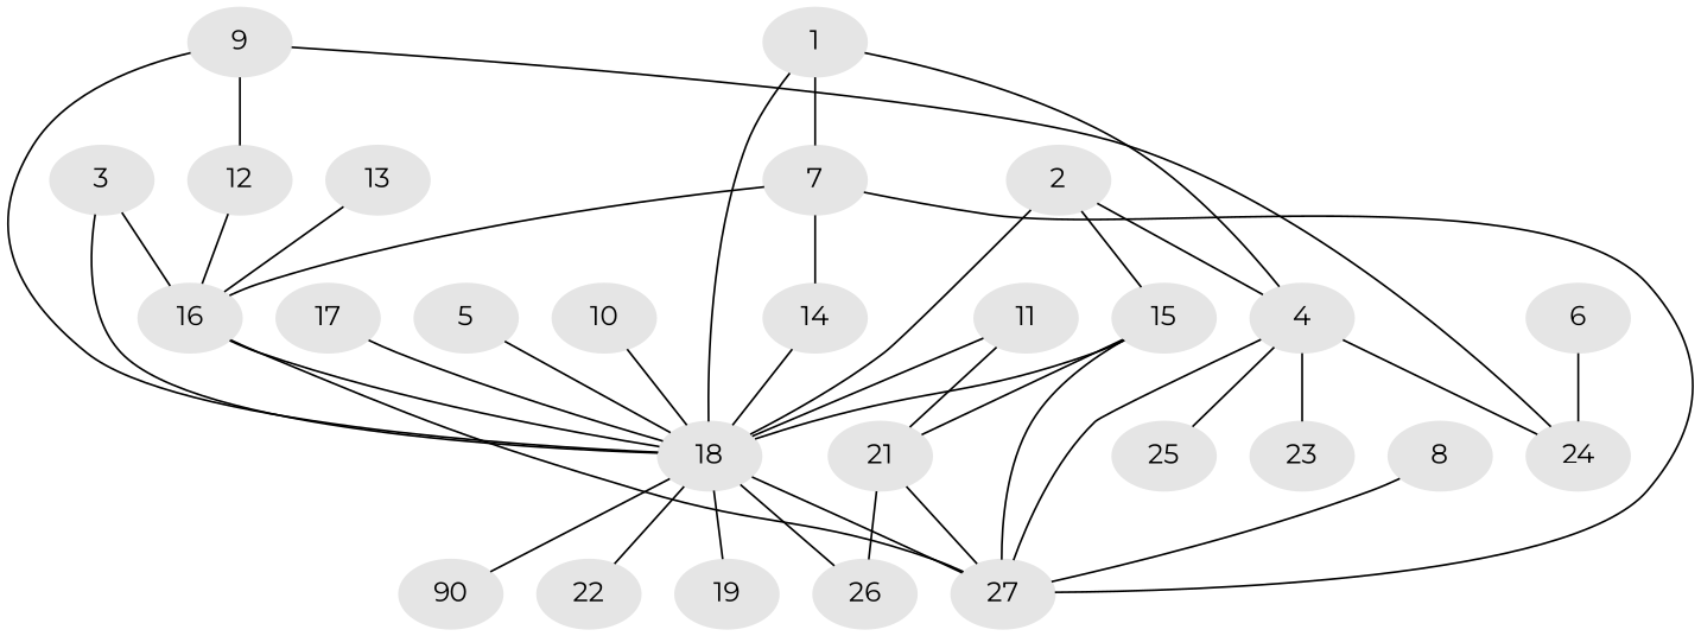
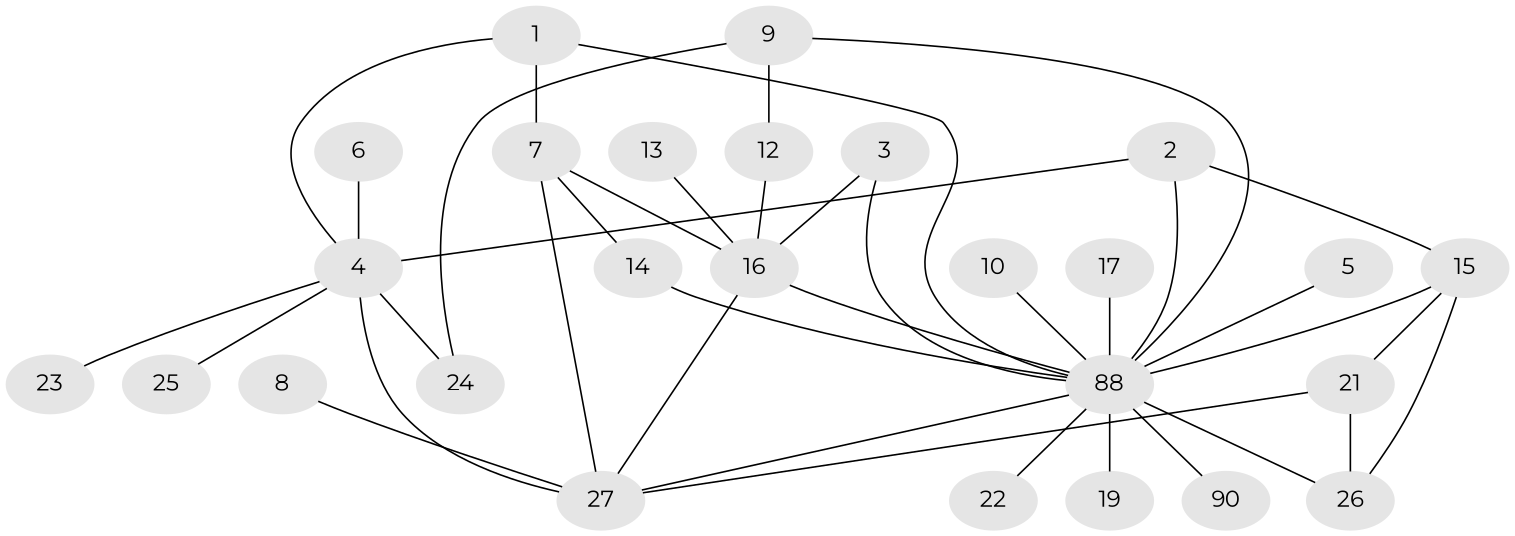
  graph {
    fontname=Montserrat
    node [color=gray90 fontname=Montserrat style=filled]
    edge [fontname=Montserrat weight=1.0]
    1
    4
    7
-   18
+   18 [label=88]
    23
    24
    25
    27
    16
    14
    19
    n12 [label=90]
    22
    26
    2
    15
    21
    3
    5
    6
    8
    9
    12
    10
-   11
    13
    17
    1 -- 4
    1 -- 7
    1 -- 18
    4 -- 23
    4 -- 24
    4 -- 25
    4 -- 27
    7 -- 27
    7 -- 16
    7 -- 14
    18 -- 27
    18 -- 19
    18 -- n12
    18 -- 22
    18 -- 26
    16 -- 18
    16 -- 27
    14 -- 18
    2 -- 4
    2 -- 18 [weight=2.0]
    2 -- 15
    15 -- 18
-   15 -- 27
+   15 -- 26
    15 -- 21
    21 -- 27
    21 -- 26
    3 -- 18
    3 -- 16
    5 -- 18
-   6 -- 24
+   6 -- 4
    8 -- 27
    9 -- 18
    9 -- 24
    9 -- 12
    12 -- 16
    10 -- 18
-   11 -- 18
-   11 -- 21
    13 -- 16
    17 -- 18
  }
